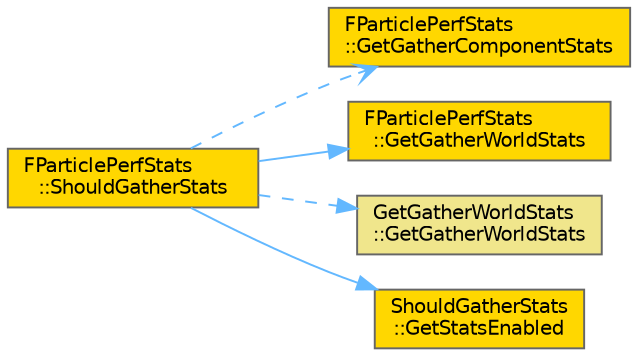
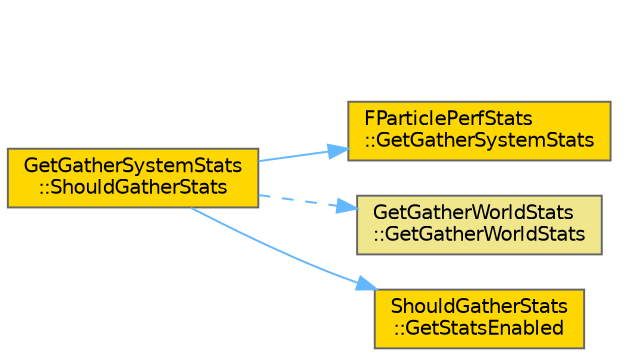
  digraph {
    rankdir=LR
    node [color=grey40 fillcolor=gold fontname=Helvetica fontsize=10 shape=box style=filled]
    edge [arrowhead=normal color=steelblue1 fontname=Helvetica fontsize=10 labelfontname=Helvetica labelfontsize=10 style=dashed]
-   n1 [color=gray40 fontcolor=black height=0.2 label="FParticlePerfStats\l::ShouldGatherStats" width=0.4]
-   n2 [height=0.2 label="FParticlePerfStats\l::GetGatherComponentStats" width=0.4]
-   n3 [height=0.2 label="FParticlePerfStats\l::GetGatherWorldStats" width=0.4]
+   n1 [color=gray40 fontcolor=black height=0.2 label="GetGatherSystemStats\l::ShouldGatherStats" width=0.4]
+   n3 [height=0.2 label="FParticlePerfStats\l::GetGatherSystemStats" width=0.4]
    n4 [fillcolor=khaki height=0.2 label="GetGatherWorldStats\l::GetGatherWorldStats" width=0.4]
    n5 [height=0.2 label="ShouldGatherStats\l::GetStatsEnabled" width=0.4]
-   n1 -> n2 [arrowhead=vee]
    n1 -> n3 [style=solid]
    n1 -> n4
    n1 -> n5 [style=solid]
  }
